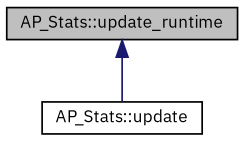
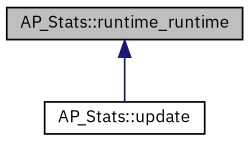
  digraph {
    rankdir=TB
    fontname="IBM Plex Sans"
    node [color=black fontname="IBM Plex Sans" fontsize=10 shape=record style=filled]
-   n1 [fillcolor=grey75 fontcolor=black height=0.2 label="AP_Stats::update_runtime" width=0.4]
+   n1 [fillcolor=grey75 fontcolor=black height=0.2 label="AP_Stats::runtime_runtime" width=0.4]
    n2 [fillcolor=white height=0.2 label="AP_Stats::update" width=0.4]
    n1 -> n2 [color=midnightblue dir=back fontname="IBM Plex Sans" fontsize=10 labelfontname=Helvetica labelfontsize=10 style=solid]
  }
